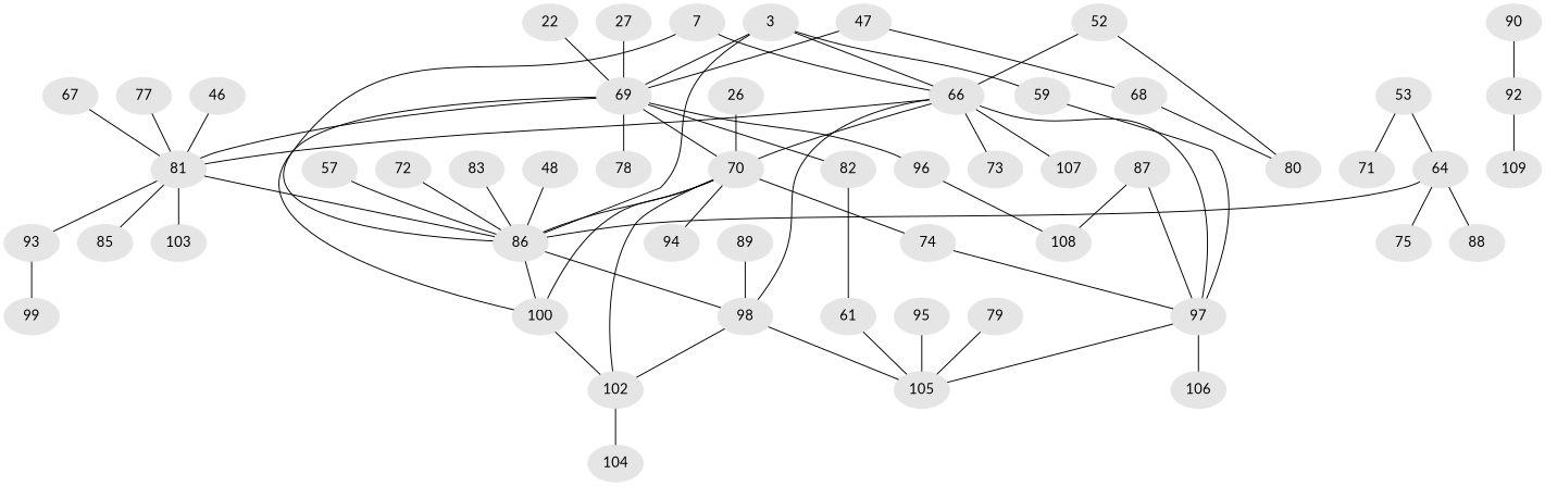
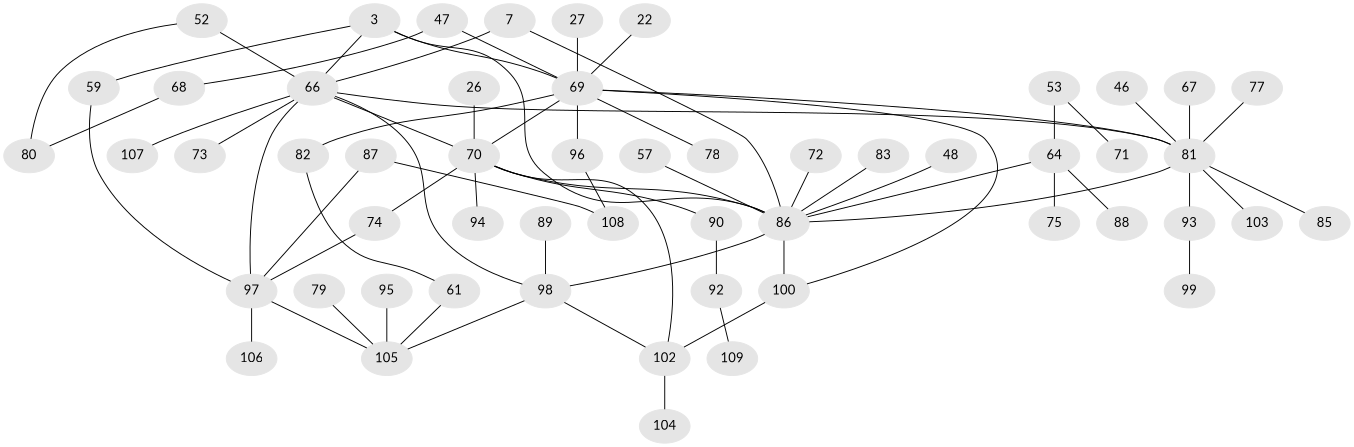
  graph {
    fontname=Lato
    node [color=gray90 fontname=Lato style=filled]
    edge [fontname=Lato]
    3 [super="+1"]
    59
    66 [super="+42+49+2"]
    69 [super="+9+58+44"]
    86 [super="+10+43"]
    97 [super="+37+65"]
    70 [super="+51+33+35"]
    81 [super="+19+34+55"]
    73
    98 [super="+8+29+31"]
    107 [super="+101"]
    78
    82
    96
    100 [super="+76"]
    105 [super="+56+60+61+38"]
    7
    22
    26 [super="+21"]
    74
    90 [super="+84"]
    94
    102 [super="+50"]
    27
    85
    93
    103
    46
    47
    68
    80
    48
    52
    64 [super="+17+18+30"]
    75
    88
    53
    71
    57
    106
    67
    n42 [label=61]
    108
    92
    104
    72
    77
    79
    99
    83
    87
    89 [super="+36"]
    109
    95
    3 -- 59
    3 -- 66 [weight=3]
    3 -- 69 [weight=2]
    3 -- 86 [weight=3]
    59 -- 97
    66 -- 97 [weight=3]
    66 -- 70
    66 -- 81
    66 -- 73
    66 -- 98
    66 -- 107 [weight=2]
    69 -- 70 [weight=5]
    69 -- 81
    69 -- 78
    69 -- 82
    69 -- 96
    69 -- 100 [weight=2]
    86 -- 98
    86 -- 100
    97 -- 105
    97 -- 106
    70 -- 86
    70 -- 74
-   70 -- 100
+   70 -- 90
    70 -- 94
    70 -- 102 [weight=2]
    81 -- 86
    81 -- 85
    81 -- 93
    81 -- 103
    98 -- 105
    98 -- 102
    82 -- n42
    96 -- 108
    100 -- 102 [weight=2]
    7 -- 66
    7 -- 86
    22 -- 69
    26 -- 70
    74 -- 97
    90 -- 92
    102 -- 104
    27 -- 69
    93 -- 99
    46 -- 81
    47 -- 69
    47 -- 68
    68 -- 80
    48 -- 86
    52 -- 66
    52 -- 80
    64 -- 86
    64 -- 75
    64 -- 88
    53 -- 64
    53 -- 71
    57 -- 86
    67 -- 81
    n42 -- 105
    92 -- 109
    72 -- 86
    77 -- 81
    79 -- 105
    83 -- 86
    87 -- 97
    87 -- 108
    89 -- 98
    95 -- 105
  }
